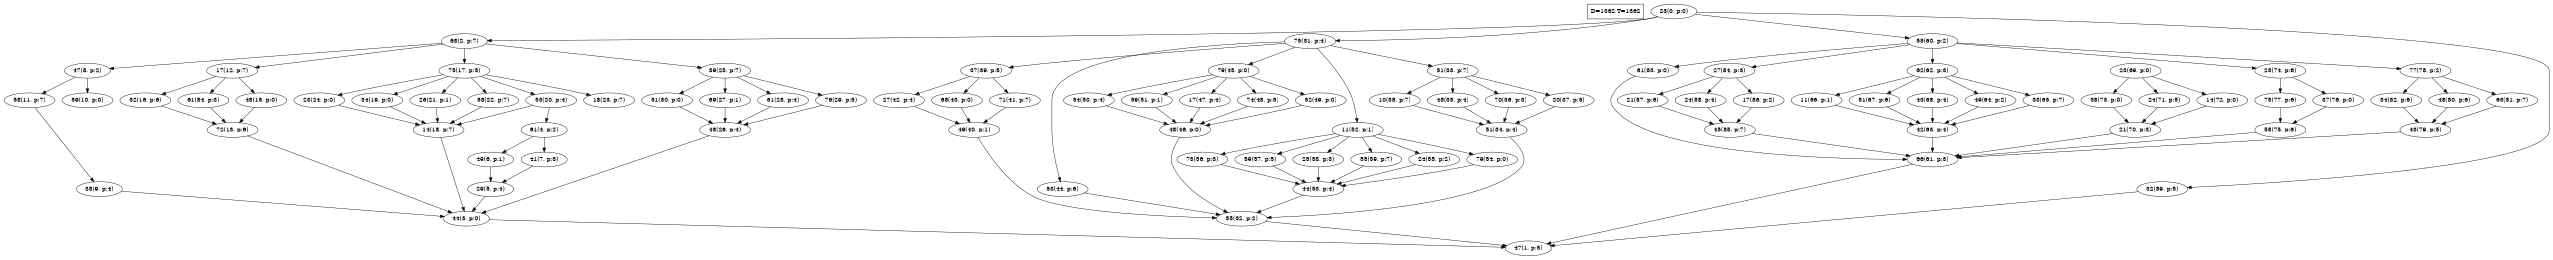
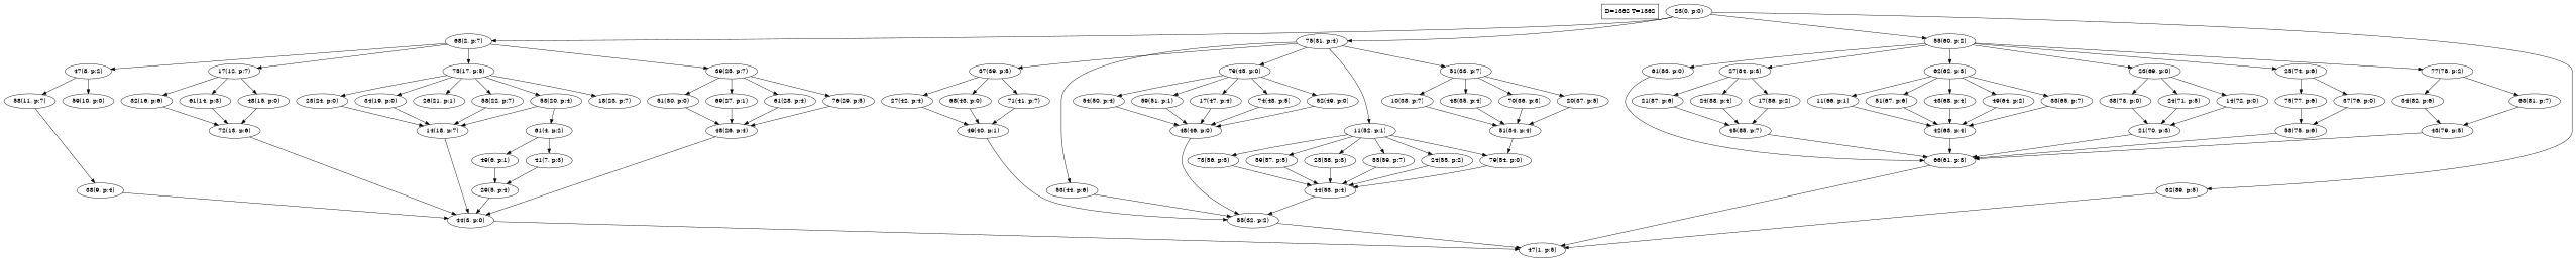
  digraph {
    n1 [label="D=1362 T=1362" shape=box]
    n2 [label="23(0, p:0)"]
    n3 [label="68(2, p:7)"]
    n4 [label="75(31, p:4)"]
    n5 [label="55(60, p:2)"]
    n6 [label="32(89, p:5)"]
    n7 [label="47(8, p:2)"]
    n8 [label="17(12, p:7)"]
    n9 [label="75(17, p:5)"]
    n10 [label="39(25, p:7)"]
    n11 [label="51(33, p:7)"]
    n12 [label="37(39, p:5)"]
    n13 [label="53(44, p:6)"]
    n14 [label="79(45, p:0)"]
    n15 [label="11(52, p:1)"]
    n16 [label="62(62, p:3)"]
    n17 [label="23(69, p:0)"]
    n18 [label="25(74, p:6)"]
    n19 [label="77(78, p:2)"]
    n20 [label="61(83, p:0)"]
    n21 [label="27(84, p:3)"]
    n22 [label="47(1, p:5)"]
    n23 [label="61(4, p:2)"]
    n24 [label="49(6, p:1)"]
    n25 [label="41(7, p:3)"]
    n26 [label="59(10, p:0)"]
    n27 [label="58(11, p:7)"]
-   n28 [label="61(84, p:3)"]
+   n28 [label="61(14, p:3)"]
    n29 [label="48(15, p:0)"]
    n30 [label="32(16, p:6)"]
    n31 [label="34(19, p:0)"]
    n32 [label="53(20, p:4)"]
    n33 [label="26(21, p:1)"]
    n34 [label="58(22, p:7)"]
    n35 [label="18(23, p:7)"]
    n36 [label="23(24, p:0)"]
    n37 [label="69(27, p:1)"]
    n38 [label="61(28, p:4)"]
    n39 [label="76(29, p:5)"]
    n40 [label="51(30, p:0)"]
    n41 [label="44(3, p:0)"]
    n42 [label="29(5, p:4)"]
    n43 [label="38(9, p:4)"]
    n44 [label="72(13, p:6)"]
    n45 [label="14(18, p:7)"]
    n46 [label="48(26, p:4)"]
    n47 [label="48(35, p:4)"]
    n48 [label="70(36, p:3)"]
    n49 [label="20(37, p:5)"]
    n50 [label="10(38, p:7)"]
    n51 [label="71(41, p:7)"]
    n52 [label="27(42, p:4)"]
    n53 [label="68(43, p:0)"]
    n54 [label="55(32, p:2)"]
    n55 [label="17(47, p:4)"]
    n56 [label="74(48, p:5)"]
    n57 [label="52(49, p:0)"]
    n58 [label="54(50, p:4)"]
    n59 [label="59(51, p:1)"]
    n60 [label="79(54, p:0)"]
    n61 [label="24(55, p:2)"]
    n62 [label="73(56, p:3)"]
    n63 [label="59(57, p:5)"]
    n64 [label="25(58, p:3)"]
    n65 [label="55(59, p:7)"]
    n66 [label="51(34, p:4)"]
    n67 [label="49(40, p:1)"]
    n68 [label="48(46, p:0)"]
    n69 [label="44(53, p:4)"]
    n70 [label="49(64, p:2)"]
    n71 [label="33(65, p:7)"]
    n72 [label="11(66, p:1)"]
    n73 [label="51(67, p:6)"]
    n74 [label="43(68, p:4)"]
    n75 [label="24(71, p:5)"]
    n76 [label="14(72, p:0)"]
    n77 [label="38(73, p:0)"]
    n78 [label="37(76, p:0)"]
    n79 [label="75(77, p:6)"]
-   n80 [label="48(80, p:6)"]
    n81 [label="63(81, p:7)"]
    n82 [label="34(82, p:6)"]
    n83 [label="66(61, p:3)"]
    n84 [label="17(86, p:2)"]
    n85 [label="21(87, p:6)"]
    n86 [label="24(88, p:4)"]
    n87 [label="42(63, p:4)"]
    n88 [label="21(70, p:3)"]
    n89 [label="58(75, p:6)"]
    n90 [label="43(79, p:5)"]
    n91 [label="45(85, p:7)"]
    n2 -> n3
    n2 -> n4
    n2 -> n5
    n2 -> n6
    n3 -> n7
    n3 -> n8
    n3 -> n9
    n3 -> n10
    n4 -> n11
    n4 -> n12
    n4 -> n13
    n4 -> n14
    n4 -> n15
    n5 -> n16
+   n5 -> n17
    n5 -> n18
    n5 -> n19
    n5 -> n20
    n5 -> n21
    n6 -> n22
    n7 -> n26
    n7 -> n27
    n8 -> n28
    n8 -> n29
    n8 -> n30
    n9 -> n31
    n9 -> n32
    n9 -> n33
    n9 -> n34
    n9 -> n35
    n9 -> n36
    n10 -> n37
    n10 -> n38
    n10 -> n39
    n10 -> n40
    n11 -> n47
    n11 -> n48
    n11 -> n49
    n11 -> n50
    n12 -> n51
    n12 -> n52
    n12 -> n53
    n13 -> n54
    n14 -> n55
    n14 -> n56
    n14 -> n57
    n14 -> n58
    n14 -> n59
    n15 -> n60
    n15 -> n61
    n15 -> n62
    n15 -> n63
    n15 -> n64
    n15 -> n65
    n16 -> n70
    n16 -> n71
    n16 -> n72
    n16 -> n73
    n16 -> n74
    n17 -> n75
    n17 -> n76
    n17 -> n77
    n18 -> n78
    n18 -> n79
-   n19 -> n80
    n19 -> n81
    n19 -> n82
    n20 -> n83
    n21 -> n84
    n21 -> n85
    n21 -> n86
    n23 -> n24
    n23 -> n25
    n24 -> n42
    n25 -> n42
    n27 -> n43
    n28 -> n44
    n29 -> n44
    n30 -> n44
    n31 -> n45
    n32 -> n23
    n32 -> n45
-   n33 -> n45
    n34 -> n45
    n36 -> n45
    n37 -> n46
    n38 -> n46
    n39 -> n46
    n40 -> n46
    n41 -> n22
    n42 -> n41
    n43 -> n41
    n44 -> n41
    n45 -> n41
    n46 -> n41
    n47 -> n66
    n48 -> n66
    n49 -> n66
    n50 -> n66
    n51 -> n67
    n52 -> n67
    n53 -> n67
    n54 -> n22
    n55 -> n68
    n56 -> n68
    n57 -> n68
    n58 -> n68
    n59 -> n68
    n60 -> n69
    n61 -> n69
    n62 -> n69
    n63 -> n69
    n64 -> n69
    n65 -> n69
-   n66 -> n54
+   n66 -> n60
    n67 -> n54
    n68 -> n54
    n69 -> n54
    n70 -> n87
    n71 -> n87
    n72 -> n87
    n73 -> n87
    n74 -> n87
    n75 -> n88
    n76 -> n88
    n77 -> n88
    n78 -> n89
    n79 -> n89
-   n80 -> n90
    n81 -> n90
    n82 -> n90
    n83 -> n22
    n84 -> n91
    n85 -> n91
    n86 -> n91
    n87 -> n83
    n88 -> n83
    n89 -> n83
    n90 -> n83
    n91 -> n83
  }
